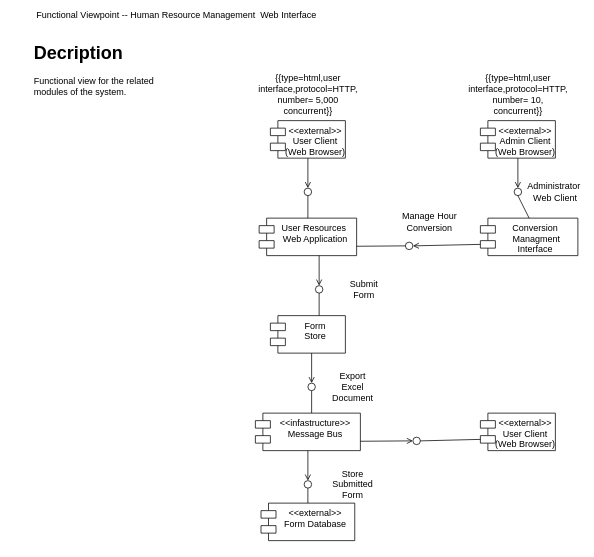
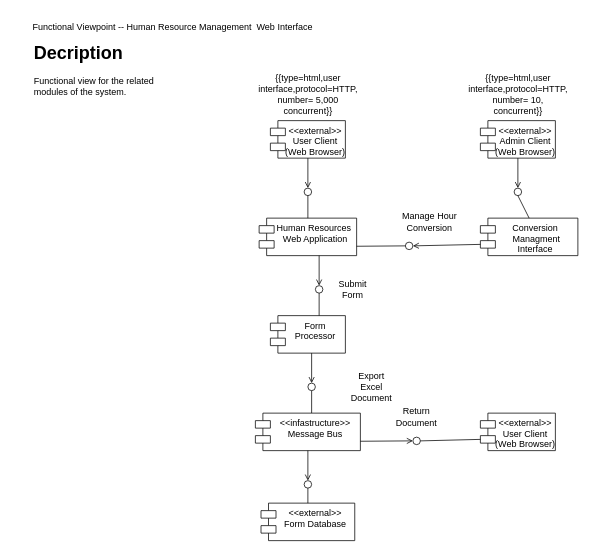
  <mxCell id="0" />
  <mxCell id="1" parent="0" />
- <mxCell id="2" value="Functional Viewpoint -- Human Resource Management&amp;nbsp; Web Interface" style="text;html=1;strokeColor=none;fillColor=none;align=center;verticalAlign=middle;whiteSpace=wrap;rounded=0;" parent="1" vertex="1"><mxGeometry x="25" y="5" width="420" height="30" as="geometry" /></mxCell>
+ <mxCell id="2" value="Functional Viewpoint -- Human Resource Management&amp;nbsp; Web Interface" style="text;html=1;strokeColor=none;fillColor=none;align=center;verticalAlign=middle;whiteSpace=wrap;rounded=0;" parent="1" vertex="1"><mxGeometry x="20" y="20" width="420" height="30" as="geometry" /></mxCell>
  <mxCell id="3" value="&lt;h1&gt;Decription&lt;/h1&gt;&lt;p&gt;Functional view for the related modules of the system.&lt;/p&gt;" style="text;html=1;strokeColor=none;fillColor=none;spacing=5;spacingTop=-20;whiteSpace=wrap;overflow=hidden;rounded=0;" parent="1" vertex="1"><mxGeometry x="40" y="50" width="190" height="120" as="geometry" /></mxCell>
  <mxCell id="4" value="&lt;&lt;external&gt;&gt;&#10;User Client&#10;(Web Browser)" style="shape=module;align=left;spacingLeft=20;align=center;verticalAlign=top;" parent="1" vertex="1"><mxGeometry x="360" y="160" width="100" height="50" as="geometry" /></mxCell>
  <mxCell id="5" value="{{type=html,user interface,protocol=HTTP,&lt;br&gt;number= 5,000 concurrent}}" style="text;html=1;strokeColor=none;fillColor=none;align=center;verticalAlign=middle;whiteSpace=wrap;rounded=0;" parent="1" vertex="1"><mxGeometry x="342.5" y="80" width="135" height="90" as="geometry" /></mxCell>
- <mxCell id="6" value="User Resources &#10;Web Application" style="shape=module;align=left;spacingLeft=20;align=center;verticalAlign=top;" parent="1" vertex="1"><mxGeometry x="345" y="290" width="130" height="50" as="geometry" /></mxCell>
+ <mxCell id="6" value="Human Resources &#10;Web Application" style="shape=module;align=left;spacingLeft=20;align=center;verticalAlign=top;" parent="1" vertex="1"><mxGeometry x="345" y="290" width="130" height="50" as="geometry" /></mxCell>
  <mxCell id="7" value="&lt;&lt;external&gt;&gt;&#10;Admin Client&#10;(Web Browser)" style="shape=module;align=left;spacingLeft=20;align=center;verticalAlign=top;" parent="1" vertex="1"><mxGeometry x="640" y="160" width="100" height="50" as="geometry" /></mxCell>
  <mxCell id="8" value="{{type=html,user interface,protocol=HTTP,&lt;br&gt;number= 10, concurrent}}" style="text;html=1;strokeColor=none;fillColor=none;align=center;verticalAlign=middle;whiteSpace=wrap;rounded=0;" parent="1" vertex="1"><mxGeometry x="622.5" y="80" width="135" height="90" as="geometry" /></mxCell>
  <mxCell id="9" value="Conversion &#10;Managment&#10;Interface " style="shape=module;align=left;spacingLeft=20;align=center;verticalAlign=top;" parent="1" vertex="1"><mxGeometry x="640" y="290" width="130" height="50" as="geometry" /></mxCell>
- <mxCell id="10" value="Form &#10;Store" style="shape=module;align=left;spacingLeft=20;align=center;verticalAlign=top;" parent="1" vertex="1"><mxGeometry x="360" y="420" width="100" height="50" as="geometry" /></mxCell>
+ <mxCell id="10" value="Form &#10;Processor" style="shape=module;align=left;spacingLeft=20;align=center;verticalAlign=top;" parent="1" vertex="1"><mxGeometry x="360" y="420" width="100" height="50" as="geometry" /></mxCell>
  <mxCell id="11" value="" style="ellipse;html=1;" parent="1" vertex="1"><mxGeometry x="405" y="250" width="10" height="10" as="geometry" /></mxCell>
  <mxCell id="12" value="" style="endArrow=open;html=1;rounded=0;align=center;verticalAlign=top;endFill=0;labelBackgroundColor=none;endSize=6;exitX=0.5;exitY=1;exitDx=0;exitDy=0;" parent="1" source="4" edge="1"><mxGeometry relative="1" as="geometry"><mxPoint x="410" y="250" as="targetPoint" /><mxPoint x="425" y="120" as="sourcePoint" /></mxGeometry></mxCell>
  <mxCell id="13" value="" style="ellipse;html=1;" parent="1" vertex="1"><mxGeometry x="685" y="250" width="10" height="10" as="geometry" /></mxCell>
  <mxCell id="14" value="" style="endArrow=open;html=1;rounded=0;align=center;verticalAlign=top;endFill=0;labelBackgroundColor=none;endSize=6;" parent="1" source="7" edge="1"><mxGeometry relative="1" as="geometry"><mxPoint x="690" y="250" as="targetPoint" /><mxPoint x="730" y="130" as="sourcePoint" /></mxGeometry></mxCell>
  <mxCell id="15" value="" style="endArrow=none;html=1;rounded=0;entryX=0.5;entryY=0;entryDx=0;entryDy=0;" parent="1" target="6" edge="1"><mxGeometry relative="1" as="geometry"><mxPoint x="410" y="260" as="sourcePoint" /><mxPoint x="500" y="380" as="targetPoint" /></mxGeometry></mxCell>
  <mxCell id="16" value="" style="endArrow=none;html=1;rounded=0;entryX=0.5;entryY=0;entryDx=0;entryDy=0;" parent="1" target="9" edge="1"><mxGeometry relative="1" as="geometry"><mxPoint x="690" y="260" as="sourcePoint" /><mxPoint x="610" y="340" as="targetPoint" /></mxGeometry></mxCell>
  <mxCell id="17" value="" style="ellipse;html=1;" parent="1" vertex="1"><mxGeometry x="420" y="380" width="10" height="10" as="geometry" /></mxCell>
  <mxCell id="18" value="" style="endArrow=open;html=1;rounded=0;align=center;verticalAlign=top;endFill=0;labelBackgroundColor=none;endSize=6;exitX=0.5;exitY=1;exitDx=0;exitDy=0;" parent="1" edge="1"><mxGeometry relative="1" as="geometry"><mxPoint x="425" y="380" as="targetPoint" /><mxPoint x="425" y="340" as="sourcePoint" /></mxGeometry></mxCell>
  <mxCell id="19" value="" style="endArrow=none;html=1;rounded=0;entryX=0.5;entryY=0;entryDx=0;entryDy=0;" parent="1" edge="1"><mxGeometry relative="1" as="geometry"><mxPoint x="425" y="390" as="sourcePoint" /><mxPoint x="425" y="420" as="targetPoint" /></mxGeometry></mxCell>
  <mxCell id="20" value="&lt;&lt;external&gt;&gt;&#10;User Client&#10;(Web Browser)&#10;" style="shape=module;align=left;spacingLeft=20;align=center;verticalAlign=top;" parent="1" vertex="1"><mxGeometry x="640" y="550" width="100" height="50" as="geometry" /></mxCell>
  <mxCell id="21" value="" style="ellipse;html=1;" parent="1" vertex="1"><mxGeometry x="410" y="510" width="10" height="10" as="geometry" /></mxCell>
  <mxCell id="22" value="" style="endArrow=open;html=1;rounded=0;align=center;verticalAlign=top;endFill=0;labelBackgroundColor=none;endSize=6;exitX=0.5;exitY=1;exitDx=0;exitDy=0;" parent="1" edge="1"><mxGeometry relative="1" as="geometry"><mxPoint x="415" y="510" as="targetPoint" /><mxPoint x="415" y="470" as="sourcePoint" /></mxGeometry></mxCell>
  <mxCell id="23" value="" style="endArrow=none;html=1;rounded=0;entryX=0.5;entryY=0;entryDx=0;entryDy=0;" parent="1" edge="1"><mxGeometry relative="1" as="geometry"><mxPoint x="415" y="520" as="sourcePoint" /><mxPoint x="415" y="550" as="targetPoint" /></mxGeometry></mxCell>
  <mxCell id="24" value="" style="ellipse;html=1;" parent="1" vertex="1"><mxGeometry x="540" y="322" width="10" height="10" as="geometry" /></mxCell>
  <mxCell id="25" value="" style="endArrow=open;html=1;rounded=0;align=center;verticalAlign=top;endFill=0;labelBackgroundColor=none;endSize=6;exitX=0;exitY=0;exitDx=0;exitDy=35;exitPerimeter=0;entryX=1;entryY=0.5;entryDx=0;entryDy=0;" parent="1" source="9" target="24" edge="1"><mxGeometry relative="1" as="geometry"><mxPoint x="600" y="325" as="targetPoint" /><mxPoint x="555" y="320" as="sourcePoint" /></mxGeometry></mxCell>
  <mxCell id="26" value="" style="endArrow=none;html=1;rounded=0;entryX=1;entryY=0.75;entryDx=0;entryDy=0;exitX=0;exitY=0.5;exitDx=0;exitDy=0;" parent="1" source="24" target="6" edge="1"><mxGeometry relative="1" as="geometry"><mxPoint x="520" y="328" as="sourcePoint" /><mxPoint x="555" y="400" as="targetPoint" /></mxGeometry></mxCell>
- <mxCell id="27" value="Administrator&amp;nbsp;&lt;br&gt;Web Client" style="text;html=1;strokeColor=none;fillColor=none;align=center;verticalAlign=middle;whiteSpace=wrap;rounded=0;" parent="1" vertex="1"><mxGeometry x="710" y="240" width="60" height="30" as="geometry" /></mxCell>
  <mxCell id="28" value="Manage Hour Conversion" style="text;html=1;strokeColor=none;fillColor=none;align=center;verticalAlign=middle;whiteSpace=wrap;rounded=0;" parent="1" vertex="1"><mxGeometry x="515" y="280" width="115" height="30" as="geometry" /></mxCell>
- <mxCell id="29" value="Submit Form" style="text;html=1;strokeColor=none;fillColor=none;align=center;verticalAlign=middle;whiteSpace=wrap;rounded=0;" parent="1" vertex="1"><mxGeometry x="455" y="370" width="60" height="30" as="geometry" /></mxCell>
- <mxCell id="30" value="Export Excel Document" style="text;html=1;strokeColor=none;fillColor=none;align=center;verticalAlign=middle;whiteSpace=wrap;rounded=0;" parent="1" vertex="1"><mxGeometry x="440" y="500" width="60" height="30" as="geometry" /></mxCell>
+ <mxCell id="29" value="Submit Form" style="text;html=1;strokeColor=none;fillColor=none;align=center;verticalAlign=middle;whiteSpace=wrap;rounded=0;" parent="1" vertex="1"><mxGeometry x="440" y="370" width="60" height="30" as="geometry" /></mxCell>
+ <mxCell id="30" value="Export Excel Document" style="text;html=1;strokeColor=none;fillColor=none;align=center;verticalAlign=middle;whiteSpace=wrap;rounded=0;" parent="1" vertex="1"><mxGeometry x="465" y="500" width="60" height="30" as="geometry" /></mxCell>
  <mxCell id="31" value="&lt;&lt;infastructure&gt;&gt;&#10;Message Bus" style="shape=module;align=left;spacingLeft=20;align=center;verticalAlign=top;" parent="1" vertex="1"><mxGeometry x="340" y="550" width="140" height="50" as="geometry" /></mxCell>
  <mxCell id="32" value="" style="ellipse;html=1;" parent="1" vertex="1"><mxGeometry x="550" y="582" width="10" height="10" as="geometry" /></mxCell>
  <mxCell id="33" value="" style="endArrow=open;html=1;rounded=0;align=center;verticalAlign=top;endFill=0;labelBackgroundColor=none;endSize=6;exitX=1;exitY=0.75;exitDx=0;exitDy=0;entryX=0;entryY=0.5;entryDx=0;entryDy=0;" parent="1" source="31" target="32" edge="1"><mxGeometry relative="1" as="geometry"><mxPoint x="585" y="660" as="targetPoint" /><mxPoint x="585" y="620" as="sourcePoint" /></mxGeometry></mxCell>
  <mxCell id="34" value="" style="endArrow=none;html=1;rounded=0;entryX=0;entryY=0;entryDx=0;entryDy=35;entryPerimeter=0;exitX=1;exitY=0.5;exitDx=0;exitDy=0;" parent="1" source="32" target="20" edge="1"><mxGeometry relative="1" as="geometry"><mxPoint x="585" y="670" as="sourcePoint" /><mxPoint x="585" y="700" as="targetPoint" /></mxGeometry></mxCell>
  <mxCell id="35" value="&lt;&lt;external&gt;&gt;&#10;Form Database" style="shape=module;align=left;spacingLeft=20;align=center;verticalAlign=top;" parent="1" vertex="1"><mxGeometry x="347.5" y="670" width="125" height="50" as="geometry" /></mxCell>
  <mxCell id="36" value="" style="ellipse;html=1;" parent="1" vertex="1"><mxGeometry x="405" y="640" width="10" height="10" as="geometry" /></mxCell>
  <mxCell id="37" value="" style="endArrow=open;html=1;rounded=0;align=center;verticalAlign=top;endFill=0;labelBackgroundColor=none;endSize=6;exitX=0.5;exitY=1;exitDx=0;exitDy=0;entryX=0.5;entryY=0;entryDx=0;entryDy=0;" parent="1" source="31" target="36" edge="1"><mxGeometry relative="1" as="geometry"><mxPoint x="555" y="660" as="targetPoint" /><mxPoint x="555" y="620" as="sourcePoint" /></mxGeometry></mxCell>
  <mxCell id="38" value="" style="endArrow=none;html=1;rounded=0;entryX=0.5;entryY=0;entryDx=0;entryDy=0;exitX=0.5;exitY=1;exitDx=0;exitDy=0;" parent="1" source="36" target="35" edge="1"><mxGeometry relative="1" as="geometry"><mxPoint x="555" y="670" as="sourcePoint" /><mxPoint x="555" y="700" as="targetPoint" /></mxGeometry></mxCell>
- <mxCell id="40" value="Store Submitted Form" style="text;html=1;strokeColor=none;fillColor=none;align=center;verticalAlign=middle;whiteSpace=wrap;rounded=0;" parent="1" vertex="1"><mxGeometry x="440" y="630" width="60" height="30" as="geometry" /></mxCell>
+ <mxCell id="39" value="Return Document" style="text;html=1;strokeColor=none;fillColor=none;align=center;verticalAlign=middle;whiteSpace=wrap;rounded=0;" parent="1" vertex="1"><mxGeometry x="525" y="540" width="60" height="30" as="geometry" /></mxCell>
